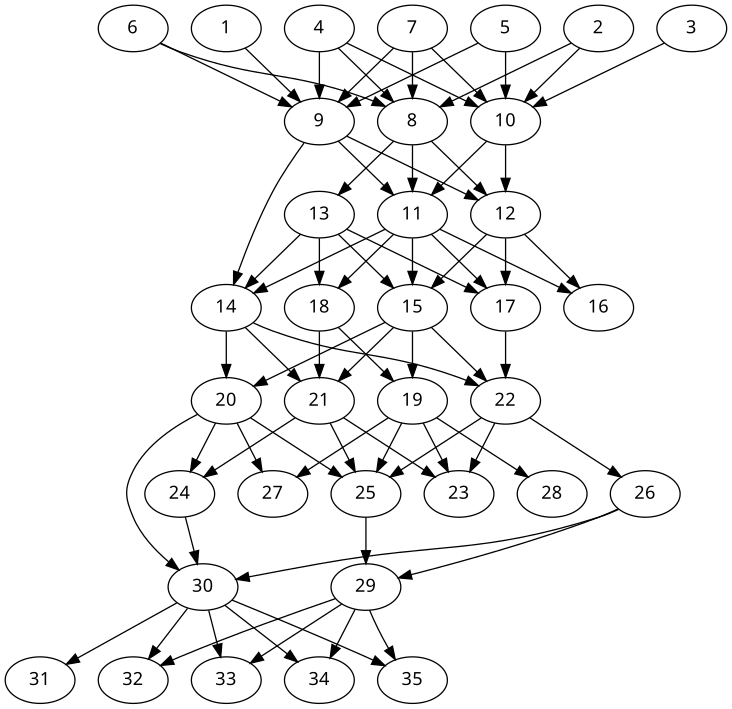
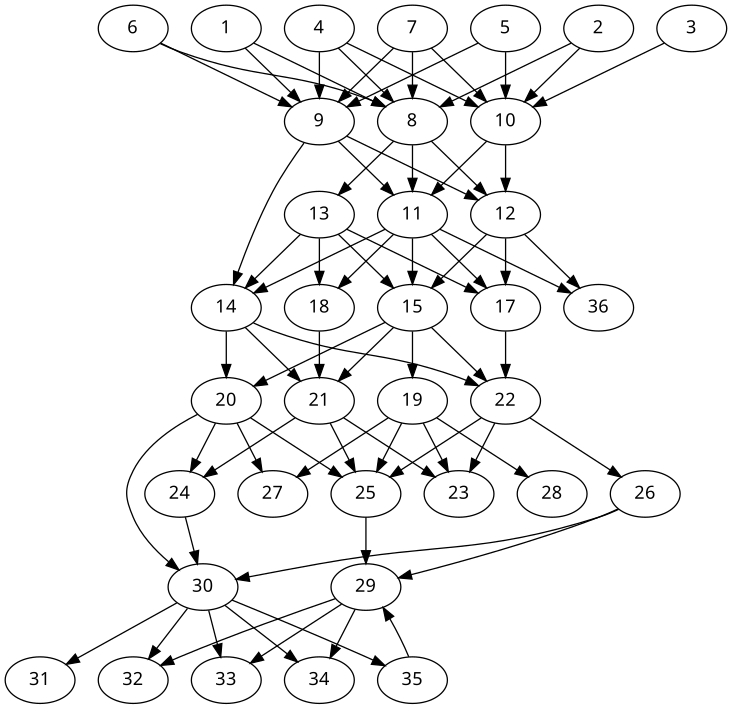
  digraph {
    fontname="Noto Sans"
    node [alpha=0.11 fontname="Noto Sans"]
    edge [fontname="Noto Sans"]
    1 [alpha=0.10 expect_size=30579712]
    8 [alpha=0.02 expect_size=37922816]
    9 [alpha=0.15 expect_size=43100160]
    11 [expect_size=13847552]
    12 [alpha=0.03 expect_size=37151744]
    13 [expect_size=21602304]
    14 [alpha=0.18 expect_size=31571968]
    15 [alpha=0.06 expect_size=33695744]
-   16 [alpha=0.20 expect_size=43363328]
+   16 [alpha=0.20 expect_size=43363328 label=36]
    17 [alpha=0.14 expect_size=50432000]
    18 [alpha=0.05 expect_size=9474048]
    2 [alpha=0.13 expect_size=50662400]
    10 [alpha=0.16 expect_size=13916160]
    3 [alpha=0.04 expect_size=20458496]
    4 [alpha=0.01 expect_size=21222400]
    5 [alpha=0.04 expect_size=26104832]
    6 [alpha=0.03 expect_size=6503424]
    7 [alpha=0.03 expect_size=25486336]
    20 [alpha=0.09 expect_size=48079872]
    21 [expect_size=38749184]
    22 [expect_size=16427008]
    19 [alpha=0.19 expect_size=13288448]
    25 [alpha=0.14 expect_size=44560384]
    27 [alpha=0.09 expect_size=11741184]
    24 [alpha=0.12 expect_size=48825344]
    30 [alpha=0.01 expect_size=8802304]
    23 [alpha=0.18 expect_size=23667712]
    26 [alpha=0.17 expect_size=12529664]
    28 [alpha=0.14 expect_size=45600768]
    29 [alpha=0.16 expect_size=11294720]
    32 [alpha=0.12 expect_size=8743936]
    33 [alpha=0.01 expect_size=34750464]
    34 [alpha=0.02 expect_size=29825024]
    35 [alpha=0.14 expect_size=9948160]
    31 [alpha=0.10 expect_size=30963712]
+   1 -> 8
    1 -> 9
    8 -> 11
    8 -> 12
    8 -> 13
    9 -> 11
    9 -> 12
    9 -> 14
    11 -> 14
    11 -> 15
    11 -> 16
    11 -> 17
    11 -> 18
    12 -> 15
    12 -> 16
    12 -> 17
    13 -> 14
    13 -> 15
    13 -> 17
    13 -> 18
    14 -> 20
    14 -> 21
    14 -> 22
    15 -> 20
    15 -> 21
    15 -> 22
    15 -> 19
    17 -> 22
    18 -> 21
-   18 -> 19
    2 -> 8
    2 -> 10
    10 -> 11
    10 -> 12
    3 -> 10
    4 -> 8
    4 -> 9
    4 -> 10
    5 -> 9
    5 -> 10
    6 -> 8
    6 -> 9
    7 -> 8
    7 -> 9
    7 -> 10
    20 -> 25
    20 -> 27
    20 -> 24
    20 -> 30
    21 -> 25
    21 -> 24
    21 -> 23
    22 -> 25
    22 -> 23
    22 -> 26
    19 -> 25
    19 -> 27
    19 -> 23
    19 -> 28
    25 -> 29
    24 -> 30
    30 -> 32
    30 -> 33
    30 -> 34
    30 -> 35
    30 -> 31
    26 -> 30
    26 -> 29
    29 -> 32
    29 -> 33
    29 -> 34
-   29 -> 35
+   35 -> 29
  }
